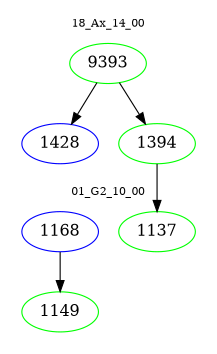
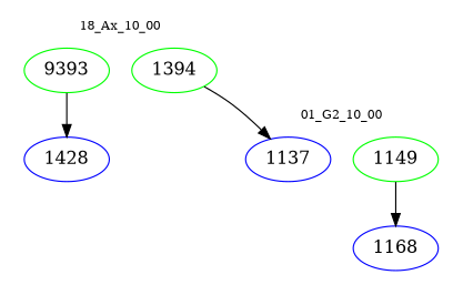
  digraph {
    node [color=green]
    edge [color=black]
    n1 [label=9393]
    n2 [color=blue label=1428]
    n3 [label=1394]
    n4 [label=1149]
-   n5 [label=1137]
+   n5 [color=blue label=1137]
    n6 [color=blue label=1168]
    subgraph cluster_1 {
      color=white
      fontsize=10
-     label="18_Ax_14_00"
+     label="18_Ax_10_00"
      n1
      n2
      n3
    }
    subgraph cluster_2 {
      color=white
      fontsize=10
      label="01_G2_10_00"
      n4
      n5
      n6
    }
    n1 -> n2
-   n1 -> n3
    n3 -> n5
-   n6 -> n4
+   n4 -> n6
  }
